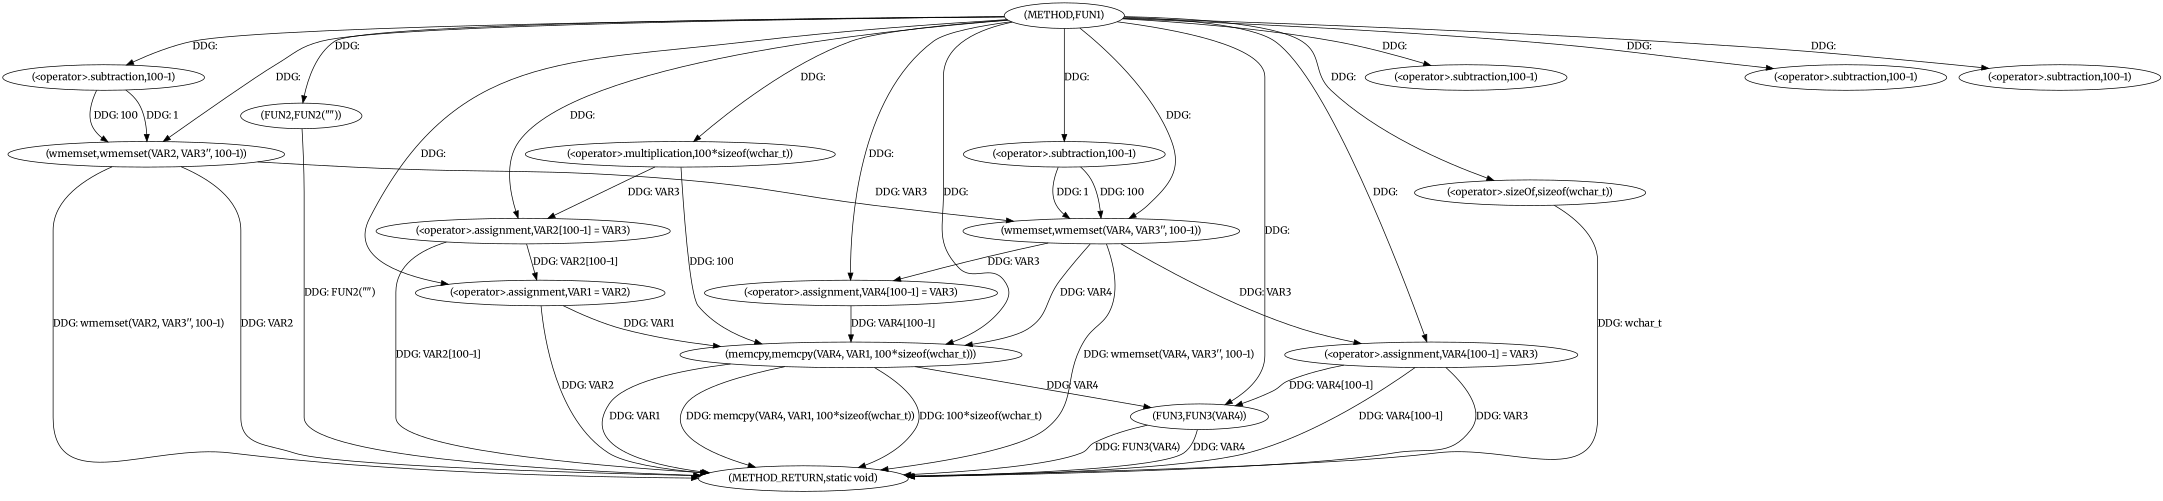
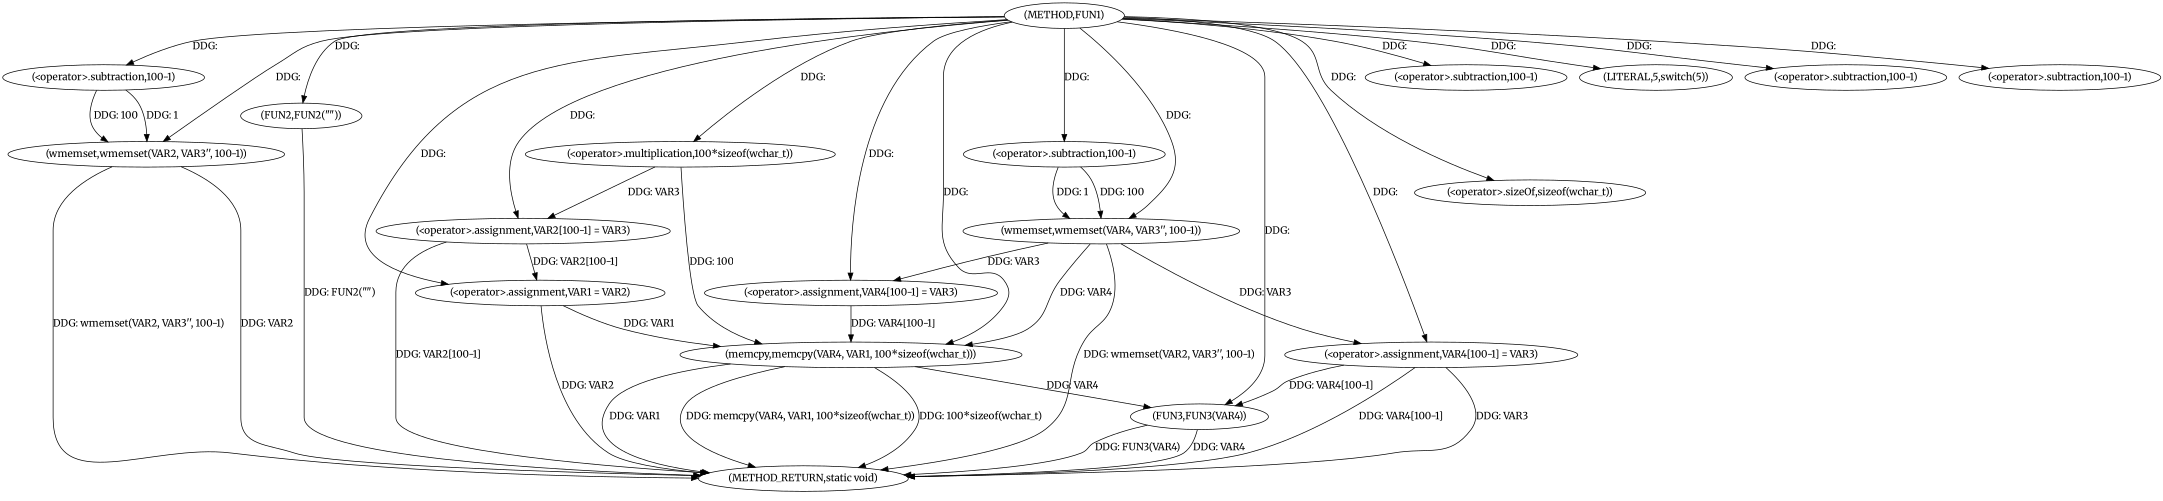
  digraph {
    fontname=Merriweather
    node [fontname=Merriweather]
    edge [fontname=Merriweather]
    n1 [label="(METHOD,FUN1)"]
    n2 [label="(wmemset,wmemset(VAR2, VAR3'', 100-1))"]
    n3 [label="(<operator>.subtraction,100-1)"]
    n4 [label="(<operator>.assignment,VAR2[100-1] = VAR3)"]
    n5 [label="(<operator>.subtraction,100-1)"]
+   n6 [label="(LITERAL,5,switch(5))"]
    n7 [label="(FUN2,FUN2(\"\"))"]
    n8 [label="(<operator>.assignment,VAR1 = VAR2)"]
    n9 [label="(wmemset,wmemset(VAR4, VAR3'', 100-1))"]
    n10 [label="(<operator>.subtraction,100-1)"]
    n11 [label="(<operator>.assignment,VAR4[100-1] = VAR3)"]
    n12 [label="(<operator>.subtraction,100-1)"]
    n13 [label="(memcpy,memcpy(VAR4, VAR1, 100*sizeof(wchar_t)))"]
    n14 [label="(<operator>.multiplication,100*sizeof(wchar_t))"]
    n15 [label="(<operator>.sizeOf,sizeof(wchar_t))"]
    n16 [label="(<operator>.assignment,VAR4[100-1] = VAR3)"]
    n17 [label="(<operator>.subtraction,100-1)"]
    n18 [label="(FUN3,FUN3(VAR4))"]
    n19 [label="(METHOD_RETURN,static void)"]
    n1 -> n2 [label="DDG: "]
    n1 -> n3 [label="DDG: "]
    n1 -> n4 [label="DDG: "]
    n1 -> n5 [label="DDG: "]
+   n1 -> n6 [label="DDG: "]
    n1 -> n7 [label="DDG: "]
    n1 -> n8 [label="DDG: "]
    n1 -> n9 [label="DDG: "]
    n1 -> n10 [label="DDG: "]
    n1 -> n11 [label="DDG: "]
    n1 -> n12 [label="DDG: "]
    n1 -> n13 [label="DDG: "]
    n1 -> n14 [label="DDG: "]
    n1 -> n15 [label="DDG: "]
    n1 -> n16 [label="DDG: "]
    n1 -> n17 [label="DDG: "]
    n1 -> n18 [label="DDG: "]
-   n2 -> n9 [label="DDG: VAR3"]
    n2 -> n19 [label="DDG: wmemset(VAR2, VAR3'', 100-1)"]
    n2 -> n19 [label="DDG: VAR2"]
    n3 -> n2 [label="DDG: 100"]
    n3 -> n2 [label="DDG: 1"]
    n4 -> n8 [label="DDG: VAR2[100-1]"]
    n4 -> n19 [label="DDG: VAR2[100-1]"]
    n7 -> n19 [label="DDG: FUN2(\"\")"]
    n8 -> n13 [label="DDG: VAR1"]
    n8 -> n19 [label="DDG: VAR2"]
    n9 -> n11 [label="DDG: VAR3"]
    n9 -> n13 [label="DDG: VAR4"]
    n9 -> n16 [label="DDG: VAR3"]
-   n9 -> n19 [label="DDG: wmemset(VAR4, VAR3'', 100-1)"]
+   n9 -> n19 [label="DDG: wmemset(VAR2, VAR3'', 100-1)"]
    n10 -> n9 [label="DDG: 100"]
    n10 -> n9 [label="DDG: 1"]
    n11 -> n13 [label="DDG: VAR4[100-1]"]
    n13 -> n18 [label="DDG: VAR4"]
    n13 -> n19 [label="DDG: VAR1"]
    n13 -> n19 [label="DDG: memcpy(VAR4, VAR1, 100*sizeof(wchar_t))"]
    n13 -> n19 [label="DDG: 100*sizeof(wchar_t)"]
    n14 -> n4 [label="DDG: VAR3"]
    n14 -> n13 [label="DDG: 100"]
-   n15 -> n19 [label="DDG: wchar_t"]
    n16 -> n18 [label="DDG: VAR4[100-1]"]
    n16 -> n19 [label="DDG: VAR3"]
    n16 -> n19 [label="DDG: VAR4[100-1]"]
    n18 -> n19 [label="DDG: VAR4"]
    n18 -> n19 [label="DDG: FUN3(VAR4)"]
  }
